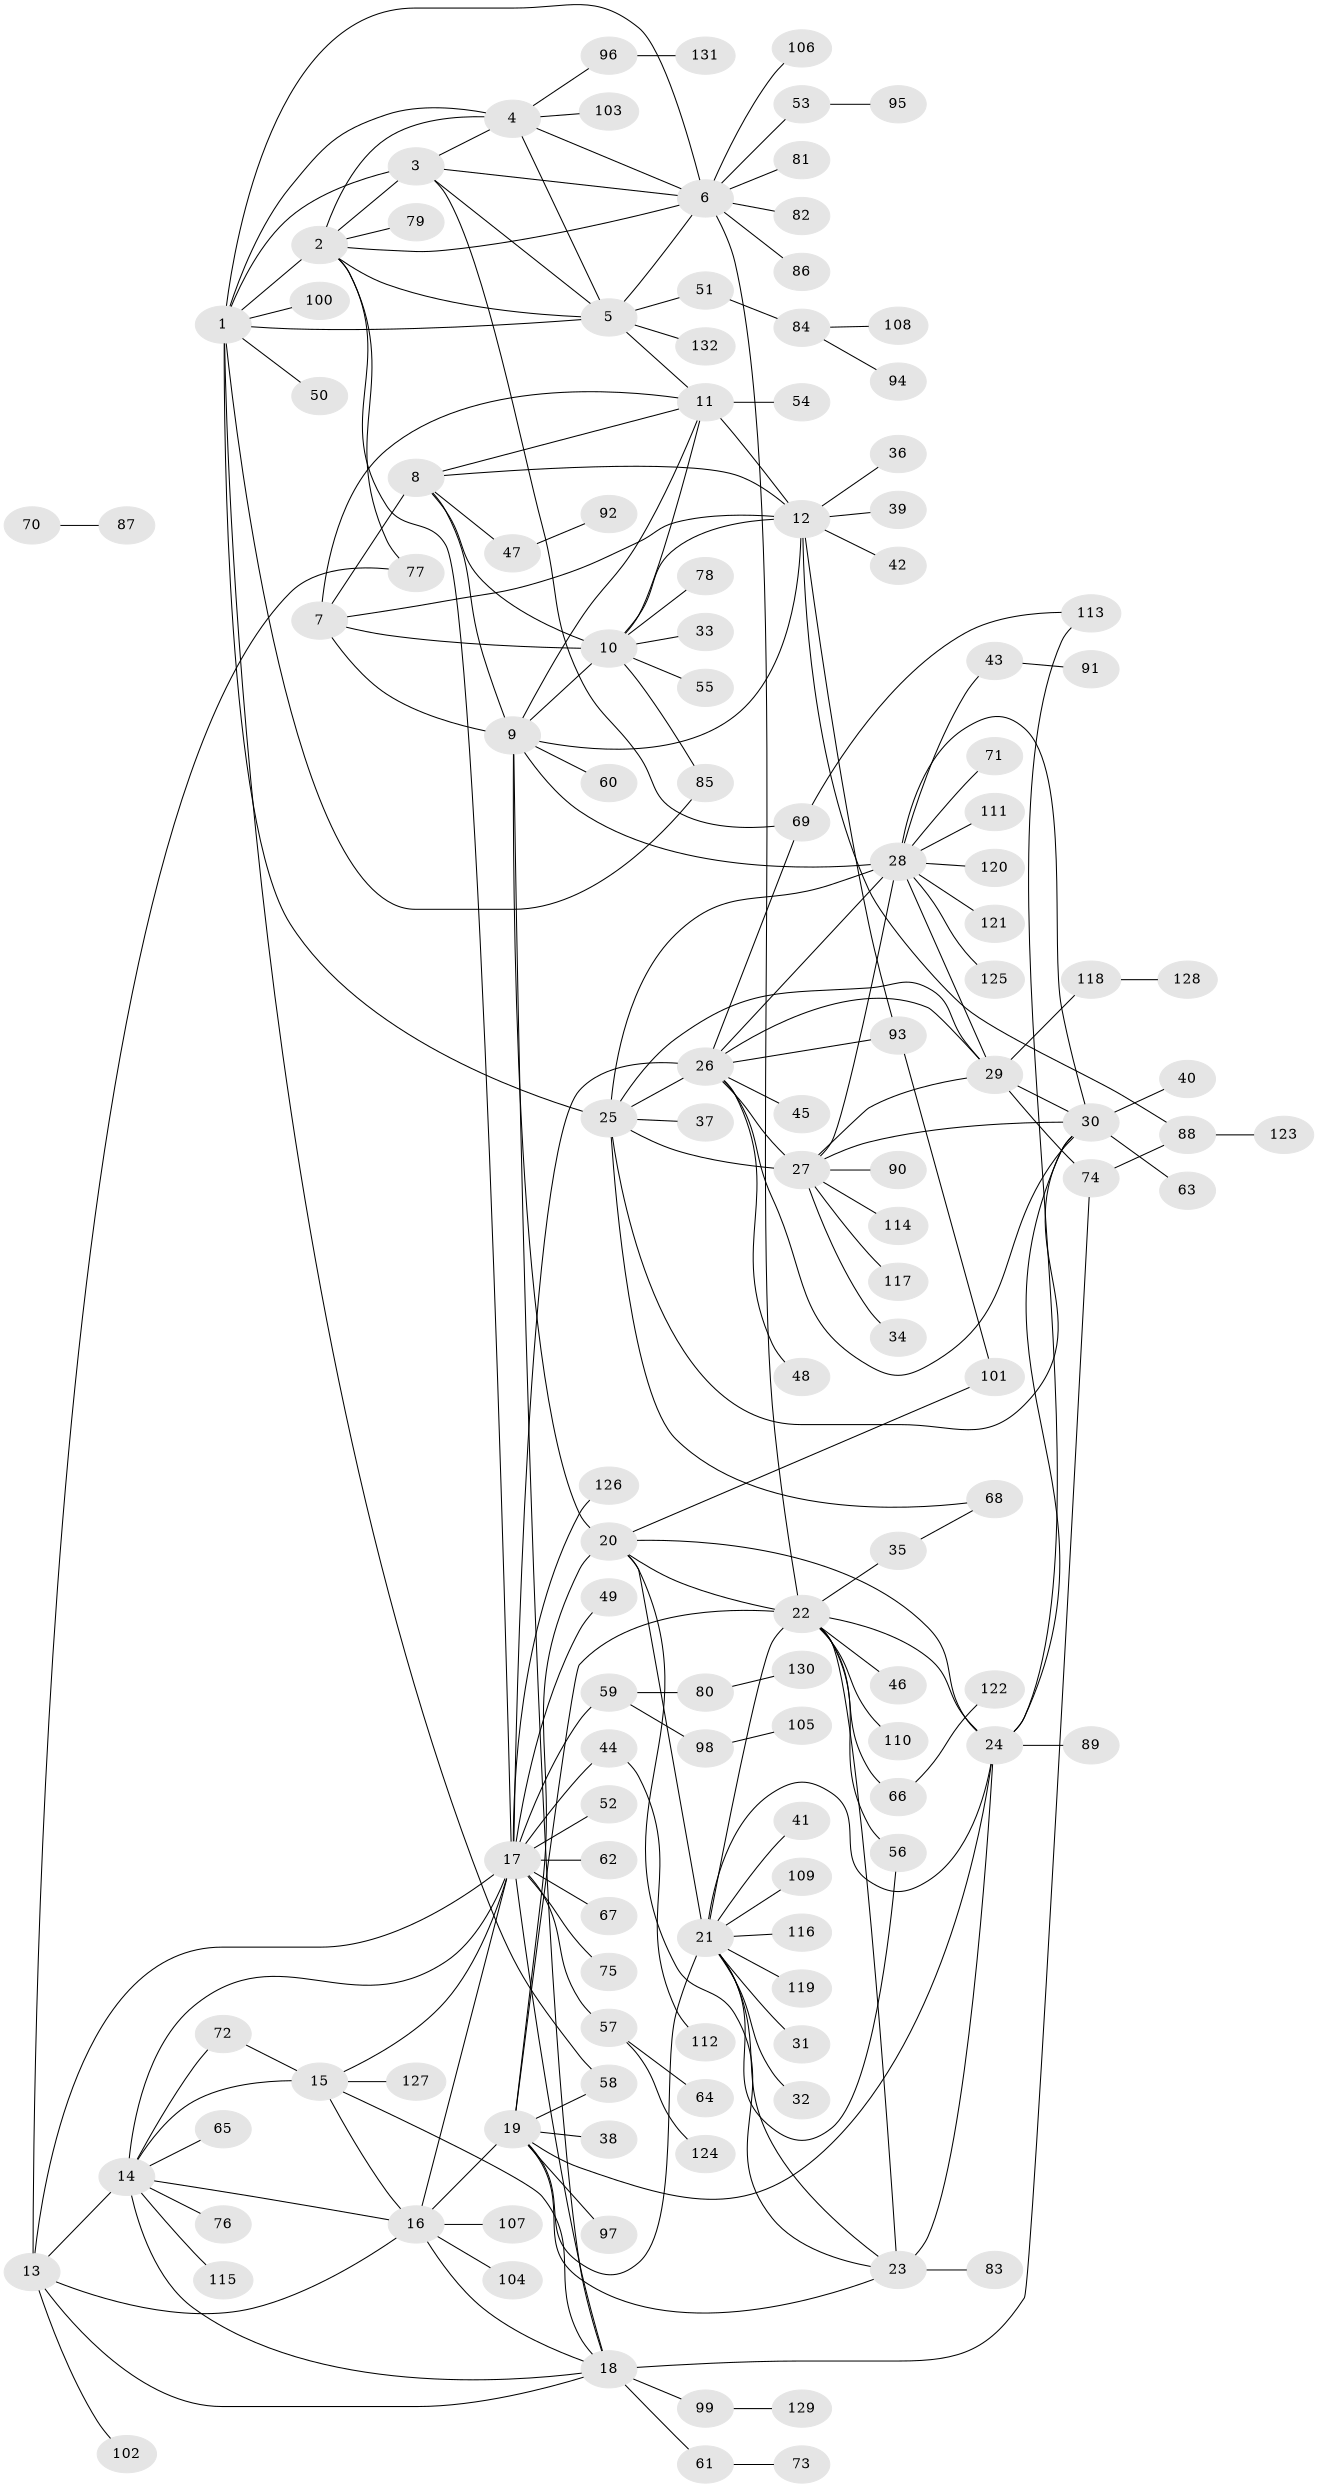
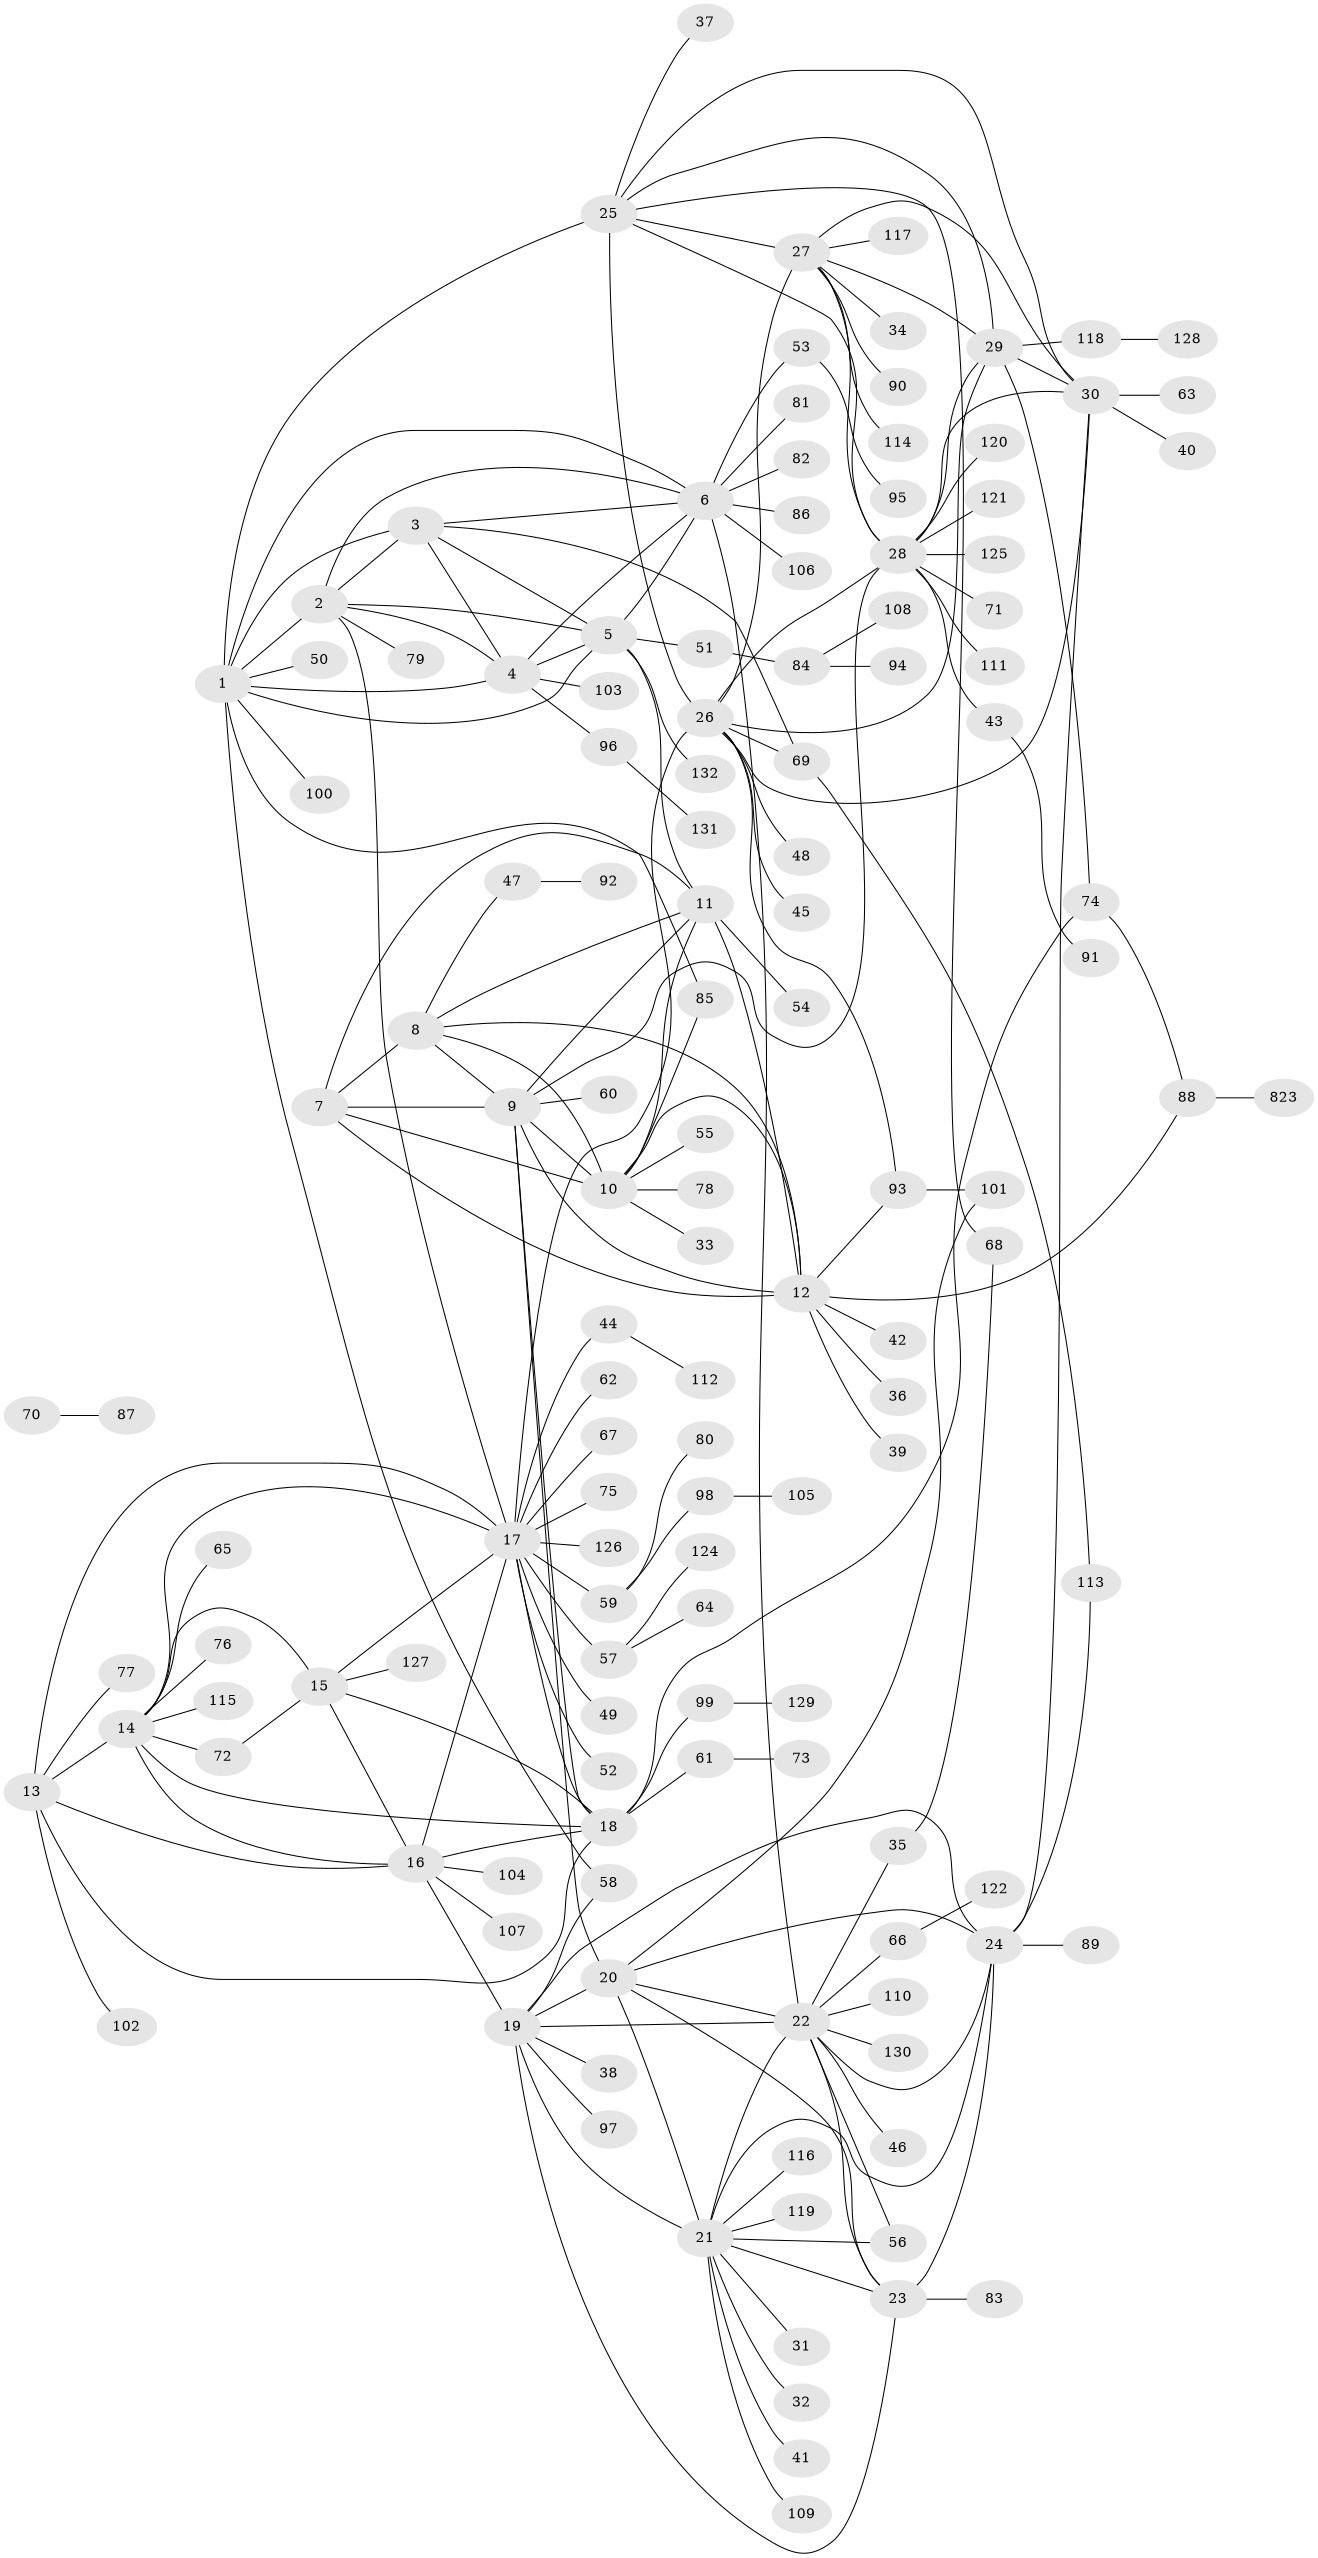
  graph {
    rankdir=LR
    node [color=gray90 style=filled]
    1
    2
    3
    4
    5
    6
    25
    50
    58
    85
    100
    17
    77
    79
    69
    96
    103
    11
    51
    132
    22
    53
    81
    82
    86
    106
    28
    26
    30
    27
    29
    37
    68
    18
    44
    49
    52
    57
    59
    62
    67
    75
    126
    113
    131
    12
    54
    84
    23
    24
    35
    46
    56
    66
    110
    130
    95
    7
    8
    9
    10
    47
    20
    60
    33
    55
    78
    36
    39
    42
    88
    93
    92
    61
    74
    99
    21
    101
    43
    71
    111
    120
    121
    125
-   123
+   123 [label=823]
    13
    14
    16
    102
    15
    65
    72
    76
    115
    127
    19
    104
    107
    38
    97
    45
    48
    112
    64
    124
    80
    98
    73
    129
    31
    32
    41
    109
    116
    119
    83
    89
    70
    87
    122
    40
    63
    34
    90
    114
    117
    118
    91
    128
    94
    108
    105
    1 -- 2
    1 -- 3
    1 -- 4
    1 -- 5
    1 -- 6
    1 -- 25
    1 -- 50
    1 -- 58
    1 -- 85
    1 -- 100
    2 -- 3
    2 -- 4
    2 -- 5
    2 -- 6
    2 -- 17
-   2 -- 77
    2 -- 79
    3 -- 4
    3 -- 5
    3 -- 6
    3 -- 69
    4 -- 5
    4 -- 6
    4 -- 96
    4 -- 103
    5 -- 6
    5 -- 11
    5 -- 51
    5 -- 132
    6 -- 22
    6 -- 53
    6 -- 81
    6 -- 82
    6 -- 86
    6 -- 106
    25 -- 28
    25 -- 26
    25 -- 30
    25 -- 27
    25 -- 29
    25 -- 37
    25 -- 68
    17 -- 26
    17 -- 18
    17 -- 44
    17 -- 49
    17 -- 52
    17 -- 57
    17 -- 59
    17 -- 62
    17 -- 67
    17 -- 75
    17 -- 126
    69 -- 113
    96 -- 131
    11 -- 12
    11 -- 54
    51 -- 84
    22 -- 23
    22 -- 24
    22 -- 35
    22 -- 46
    22 -- 56
    22 -- 66
    22 -- 110
-   80 -- 130
+   22 -- 130
    53 -- 95
    28 -- 30
    28 -- 29
    28 -- 43
    28 -- 71
    28 -- 111
    28 -- 120
    28 -- 121
    28 -- 125
    26 -- 69
    26 -- 28
    26 -- 30
    26 -- 27
    26 -- 29
    26 -- 93
    26 -- 45
    26 -- 48
    30 -- 40
    30 -- 63
    27 -- 28
    27 -- 30
    27 -- 29
    27 -- 34
    27 -- 90
    27 -- 114
    27 -- 117
    29 -- 30
    29 -- 74
    29 -- 118
    18 -- 61
    18 -- 74
    18 -- 99
    44 -- 112
    57 -- 64
    57 -- 124
    59 -- 80
    59 -- 98
    12 -- 36
    12 -- 39
    12 -- 42
    12 -- 88
    12 -- 93
    84 -- 94
    84 -- 108
    23 -- 24
    23 -- 83
    24 -- 30
    24 -- 113
    24 -- 89
    35 -- 68
    66 -- 122
    7 -- 11
    7 -- 12
    7 -- 8
    7 -- 9
    7 -- 10
    8 -- 11
    8 -- 12
    8 -- 9
    8 -- 10
    8 -- 47
    9 -- 11
    9 -- 28
    9 -- 18
    9 -- 12
    9 -- 10
    9 -- 20
    9 -- 60
    10 -- 85
    10 -- 11
    10 -- 12
    10 -- 33
    10 -- 55
    10 -- 78
    47 -- 92
    20 -- 22
    20 -- 23
    20 -- 24
    20 -- 21
    20 -- 101
    88 -- 123
    93 -- 101
    61 -- 73
    74 -- 88
    99 -- 129
    21 -- 22
    21 -- 23
    21 -- 24
    21 -- 56
    21 -- 31
    21 -- 32
    21 -- 41
    21 -- 109
    21 -- 116
    21 -- 119
    43 -- 91
    13 -- 17
    13 -- 77
    13 -- 18
    13 -- 14
    13 -- 16
    13 -- 102
    14 -- 17
    14 -- 18
    14 -- 16
    14 -- 15
    14 -- 65
    14 -- 72
    14 -- 76
    14 -- 115
    16 -- 17
    16 -- 18
    16 -- 19
    16 -- 104
    16 -- 107
    15 -- 17
    15 -- 18
    15 -- 16
    15 -- 127
    72 -- 15
    19 -- 58
    19 -- 22
    19 -- 23
    19 -- 24
    19 -- 20
    19 -- 21
    19 -- 38
    19 -- 97
    98 -- 105
    70 -- 87
    118 -- 128
  }
